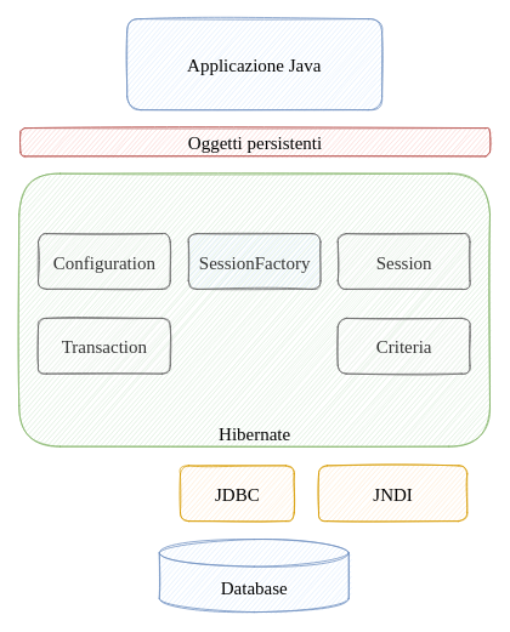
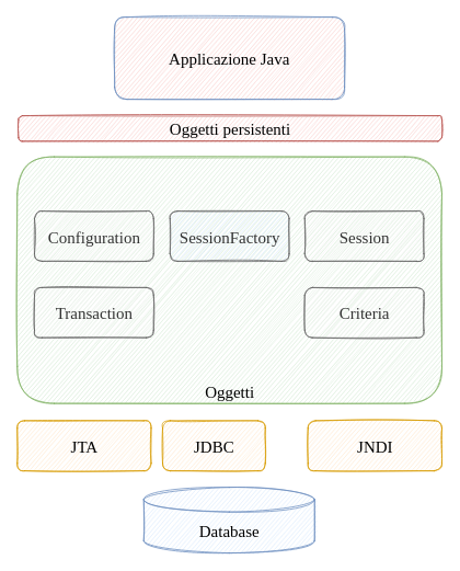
  <mxCell id="0" />
  <mxCell id="1" parent="0" />
- <mxCell id="2" value="Applicazione Java" style="rounded=1;whiteSpace=wrap;html=1;sketch=1;hachureGap=4;fontFamily=Architects Daughter;fontSource=https%3A%2F%2Ffonts.googleapis.com%2Fcss%3Ffamily%3DArchitects%2BDaughter;fontSize=20;fillColor=#dae8fc;strokeColor=#6c8ebf;" parent="1" vertex="1"><mxGeometry x="139" y="20" width="280" height="100" as="geometry" /></mxCell>
- <mxCell id="3" value="Hibernate" style="rounded=1;whiteSpace=wrap;html=1;sketch=1;hachureGap=4;fontFamily=Architects Daughter;fontSource=https%3A%2F%2Ffonts.googleapis.com%2Fcss%3Ffamily%3DArchitects%2BDaughter;fontSize=20;verticalAlign=bottom;fillColor=#d5e8d4;strokeColor=#82b366;" vertex="1" parent="1"><mxGeometry x="20.5" y="190" width="517" height="300" as="geometry" /></mxCell>
+ <mxCell id="2" value="Applicazione Java" style="rounded=1;whiteSpace=wrap;html=1;sketch=1;hachureGap=4;fontFamily=Architects Daughter;fontSource=https%3A%2F%2Ffonts.googleapis.com%2Fcss%3Ffamily%3DArchitects%2BDaughter;fontSize=20;fillColor=#f8cecc;strokeColor=#6c8ebf;" parent="1" vertex="1"><mxGeometry x="139" y="20" width="280" height="100" as="geometry" /></mxCell>
+ <mxCell id="3" value="Oggetti" style="rounded=1;whiteSpace=wrap;html=1;sketch=1;hachureGap=4;fontFamily=Architects Daughter;fontSource=https%3A%2F%2Ffonts.googleapis.com%2Fcss%3Ffamily%3DArchitects%2BDaughter;fontSize=20;verticalAlign=bottom;fillColor=#d5e8d4;strokeColor=#82b366;" vertex="1" parent="1"><mxGeometry x="20.5" y="190" width="517" height="300" as="geometry" /></mxCell>
  <mxCell id="4" value="Database" style="shape=cylinder3;whiteSpace=wrap;html=1;boundedLbl=1;backgroundOutline=1;size=15;sketch=1;fontSize=20;fontFamily=Architects Daughter;fontSource=https%3A%2F%2Ffonts.googleapis.com%2Fcss%3Ffamily%3DArchitects%2BDaughter;fillColor=#dae8fc;strokeColor=#6c8ebf;" vertex="1" parent="1"><mxGeometry x="174.5" y="592" width="208" height="80" as="geometry" /></mxCell>
+ <mxCell id="5" value="JTA" style="rounded=1;whiteSpace=wrap;html=1;sketch=1;hachureGap=4;fontFamily=Architects Daughter;fontSource=https%3A%2F%2Ffonts.googleapis.com%2Fcss%3Ffamily%3DArchitects%2BDaughter;fontSize=20;fillColor=#ffe6cc;strokeColor=#d79b00;" vertex="1" parent="1"><mxGeometry x="20.5" y="511" width="163" height="61" as="geometry" /></mxCell>
  <mxCell id="6" value="JDBC" style="rounded=1;whiteSpace=wrap;html=1;sketch=1;hachureGap=4;fontFamily=Architects Daughter;fontSource=https%3A%2F%2Ffonts.googleapis.com%2Fcss%3Ffamily%3DArchitects%2BDaughter;fontSize=20;fillColor=#ffe6cc;strokeColor=#d79b00;" vertex="1" parent="1"><mxGeometry x="197.5" y="511" width="125" height="61" as="geometry" /></mxCell>
- <mxCell id="7" value="JNDI" style="rounded=1;whiteSpace=wrap;html=1;sketch=1;hachureGap=4;fontFamily=Architects Daughter;fontSource=https%3A%2F%2Ffonts.googleapis.com%2Fcss%3Ffamily%3DArchitects%2BDaughter;fontSize=20;fillColor=#ffe6cc;strokeColor=#d79b00;" vertex="1" parent="1"><mxGeometry x="349.5" y="511" width="163" height="61" as="geometry" /></mxCell>
+ <mxCell id="7" value="JNDI" style="rounded=1;whiteSpace=wrap;html=1;sketch=1;hachureGap=4;fontFamily=Architects Daughter;fontSource=https%3A%2F%2Ffonts.googleapis.com%2Fcss%3Ffamily%3DArchitects%2BDaughter;fontSize=20;fillColor=#ffe6cc;strokeColor=#d79b00;" vertex="1" parent="1"><mxGeometry x="374.5" y="511" width="163" height="61" as="geometry" /></mxCell>
  <mxCell id="8" value="Configuration" style="rounded=1;whiteSpace=wrap;html=1;sketch=1;hachureGap=4;fontFamily=Architects Daughter;fontSource=https%3A%2F%2Ffonts.googleapis.com%2Fcss%3Ffamily%3DArchitects%2BDaughter;fontSize=20;fillColor=#f5f5f5;fontColor=#333333;strokeColor=#666666;" vertex="1" parent="1"><mxGeometry x="41.5" y="256" width="145" height="61" as="geometry" /></mxCell>
  <mxCell id="9" value="Transaction" style="rounded=1;whiteSpace=wrap;html=1;sketch=1;hachureGap=4;fontFamily=Architects Daughter;fontSource=https%3A%2F%2Ffonts.googleapis.com%2Fcss%3Ffamily%3DArchitects%2BDaughter;fontSize=20;fillColor=#f5f5f5;fontColor=#333333;strokeColor=#666666;" vertex="1" parent="1"><mxGeometry x="41.5" y="349" width="145" height="61" as="geometry" /></mxCell>
  <mxCell id="10" value="SessionFactory" style="rounded=1;whiteSpace=wrap;html=1;sketch=1;hachureGap=4;fontFamily=Architects Daughter;fontSource=https%3A%2F%2Ffonts.googleapis.com%2Fcss%3Ffamily%3DArchitects%2BDaughter;fontSize=20;fillColor=#dae8fc;fontColor=#333333;strokeColor=#666666;" vertex="1" parent="1"><mxGeometry x="206.5" y="256" width="145" height="61" as="geometry" /></mxCell>
  <mxCell id="11" value="Session" style="rounded=1;whiteSpace=wrap;html=1;sketch=1;hachureGap=4;fontFamily=Architects Daughter;fontSource=https%3A%2F%2Ffonts.googleapis.com%2Fcss%3Ffamily%3DArchitects%2BDaughter;fontSize=20;fillColor=#f5f5f5;fontColor=#333333;strokeColor=#666666;" vertex="1" parent="1"><mxGeometry x="370.5" y="256" width="145" height="61" as="geometry" /></mxCell>
  <mxCell id="12" value="Criteria" style="rounded=1;whiteSpace=wrap;html=1;sketch=1;hachureGap=4;fontFamily=Architects Daughter;fontSource=https%3A%2F%2Ffonts.googleapis.com%2Fcss%3Ffamily%3DArchitects%2BDaughter;fontSize=20;fillColor=#f5f5f5;fontColor=#333333;strokeColor=#666666;" vertex="1" parent="1"><mxGeometry x="370.5" y="349" width="145" height="61" as="geometry" /></mxCell>
  <mxCell id="13" value="Oggetti persistenti" style="rounded=1;whiteSpace=wrap;html=1;sketch=1;hachureGap=4;fontFamily=Architects Daughter;fontSource=https%3A%2F%2Ffonts.googleapis.com%2Fcss%3Ffamily%3DArchitects%2BDaughter;fontSize=20;fillColor=#f8cecc;strokeColor=#b85450;" vertex="1" parent="1"><mxGeometry x="22" y="140" width="515.5" height="31" as="geometry" /></mxCell>
